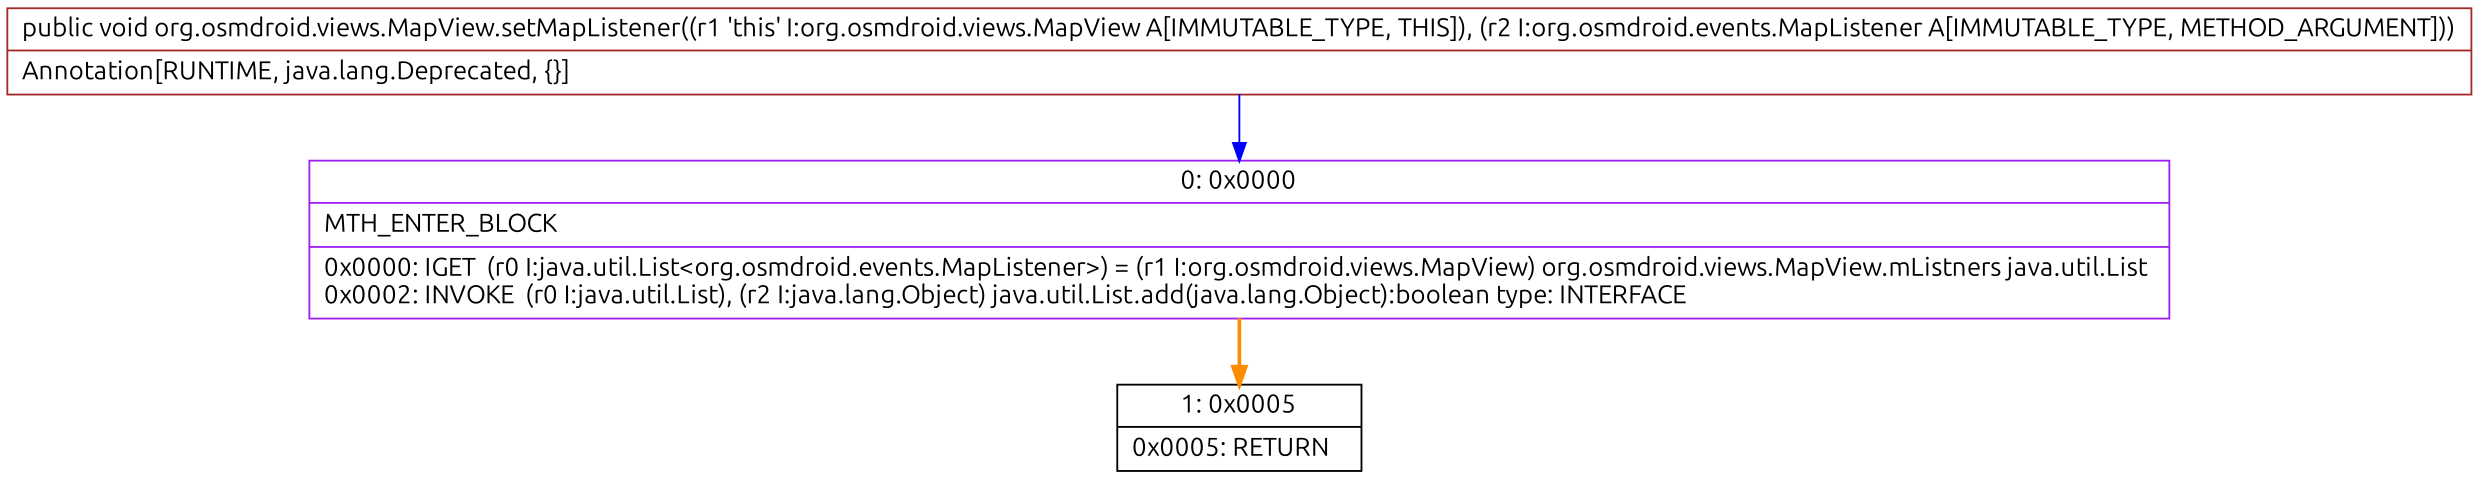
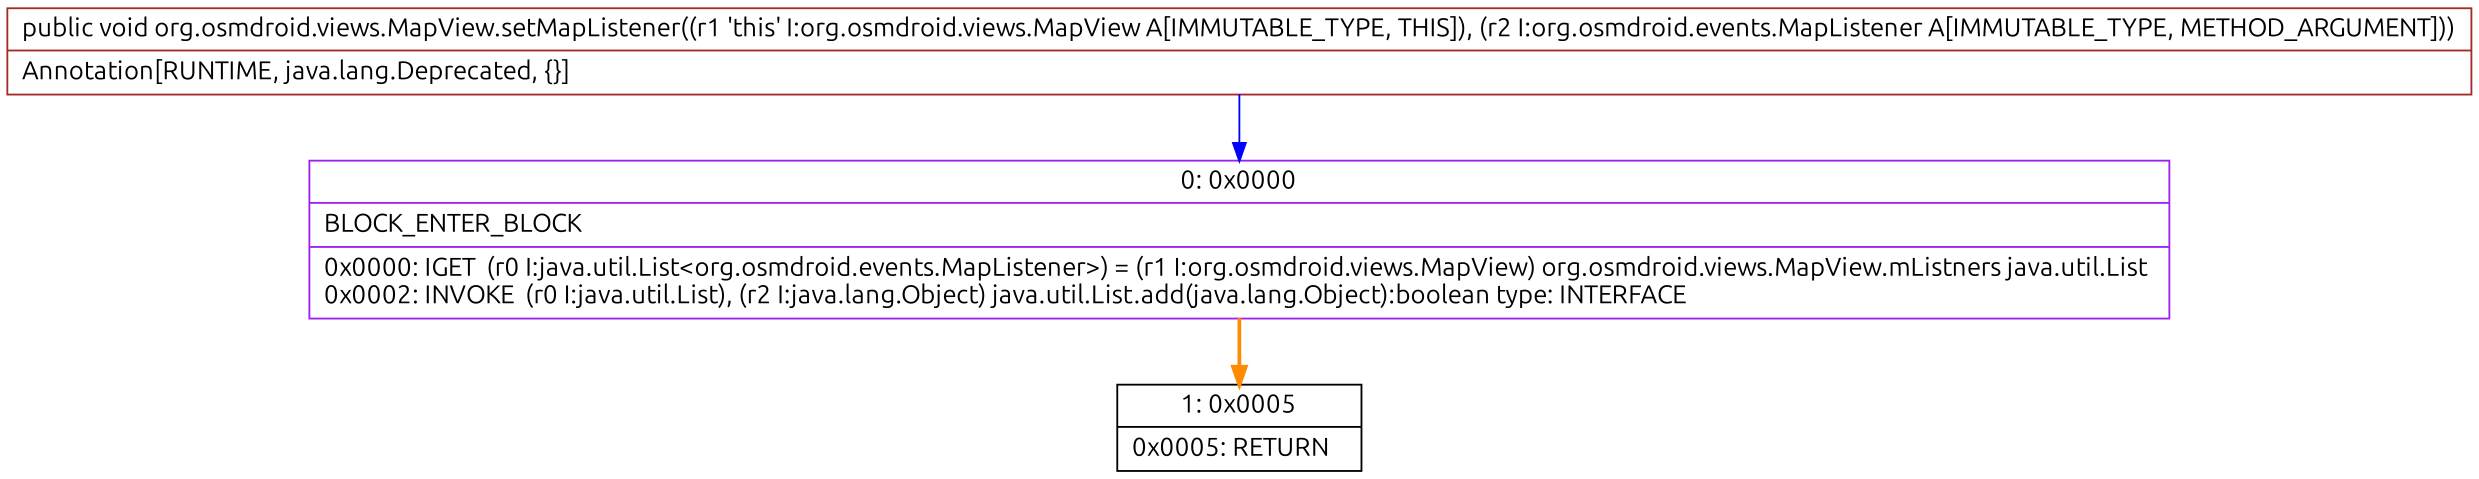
  digraph {
    fontname=Ubuntu
    node [shape=record fontname=Ubuntu]
    edge [fontname=Ubuntu]
-   n1 [label="{0\:\ 0x0000|MTH_ENTER_BLOCK\l|0x0000: IGET  (r0 I:java.util.List\<org.osmdroid.events.MapListener\>) = (r1 I:org.osmdroid.views.MapView) org.osmdroid.views.MapView.mListners java.util.List \l0x0002: INVOKE  (r0 I:java.util.List), (r2 I:java.lang.Object) java.util.List.add(java.lang.Object):boolean type: INTERFACE \l}" color=purple]
+   n1 [label="{0\:\ 0x0000|BLOCK_ENTER_BLOCK\l|0x0000: IGET  (r0 I:java.util.List\<org.osmdroid.events.MapListener\>) = (r1 I:org.osmdroid.views.MapView) org.osmdroid.views.MapView.mListners java.util.List \l0x0002: INVOKE  (r0 I:java.util.List), (r2 I:java.lang.Object) java.util.List.add(java.lang.Object):boolean type: INTERFACE \l}" color=purple]
    n2 [label="{1\:\ 0x0005|0x0005: RETURN   \l}" color=black]
    n3 [label="{public void org.osmdroid.views.MapView.setMapListener((r1 'this' I:org.osmdroid.views.MapView A[IMMUTABLE_TYPE, THIS]), (r2 I:org.osmdroid.events.MapListener A[IMMUTABLE_TYPE, METHOD_ARGUMENT]))  | Annotation[RUNTIME, java.lang.Deprecated, \{\}]\l}" color=brown]
    n1 -> n2 [color=darkorange style=bold]
    n3 -> n1 [color=blue style=solid]
  }
